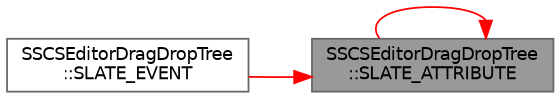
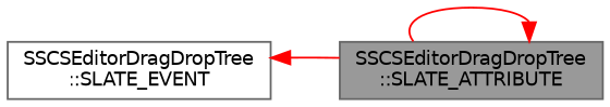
  digraph {
    rankdir=RL
    node [fontname=Helvetica fontsize=10 shape=box style=filled]
    edge [color=red dir=back fontname=Helvetica fontsize=10 labelfontname=Helvetica labelfontsize=10 style=solid]
    n1 [color=gray40 fillcolor=grey60 fontcolor=black height=0.2 label="SSCSEditorDragDropTree\l::SLATE_ATTRIBUTE" width=0.4]
    n2 [color=grey40 fillcolor=white height=0.2 label="SSCSEditorDragDropTree\l::SLATE_EVENT" width=0.4]
    n1 -> n1
-   n1 -> n2
+   n2 -> n1
  }
